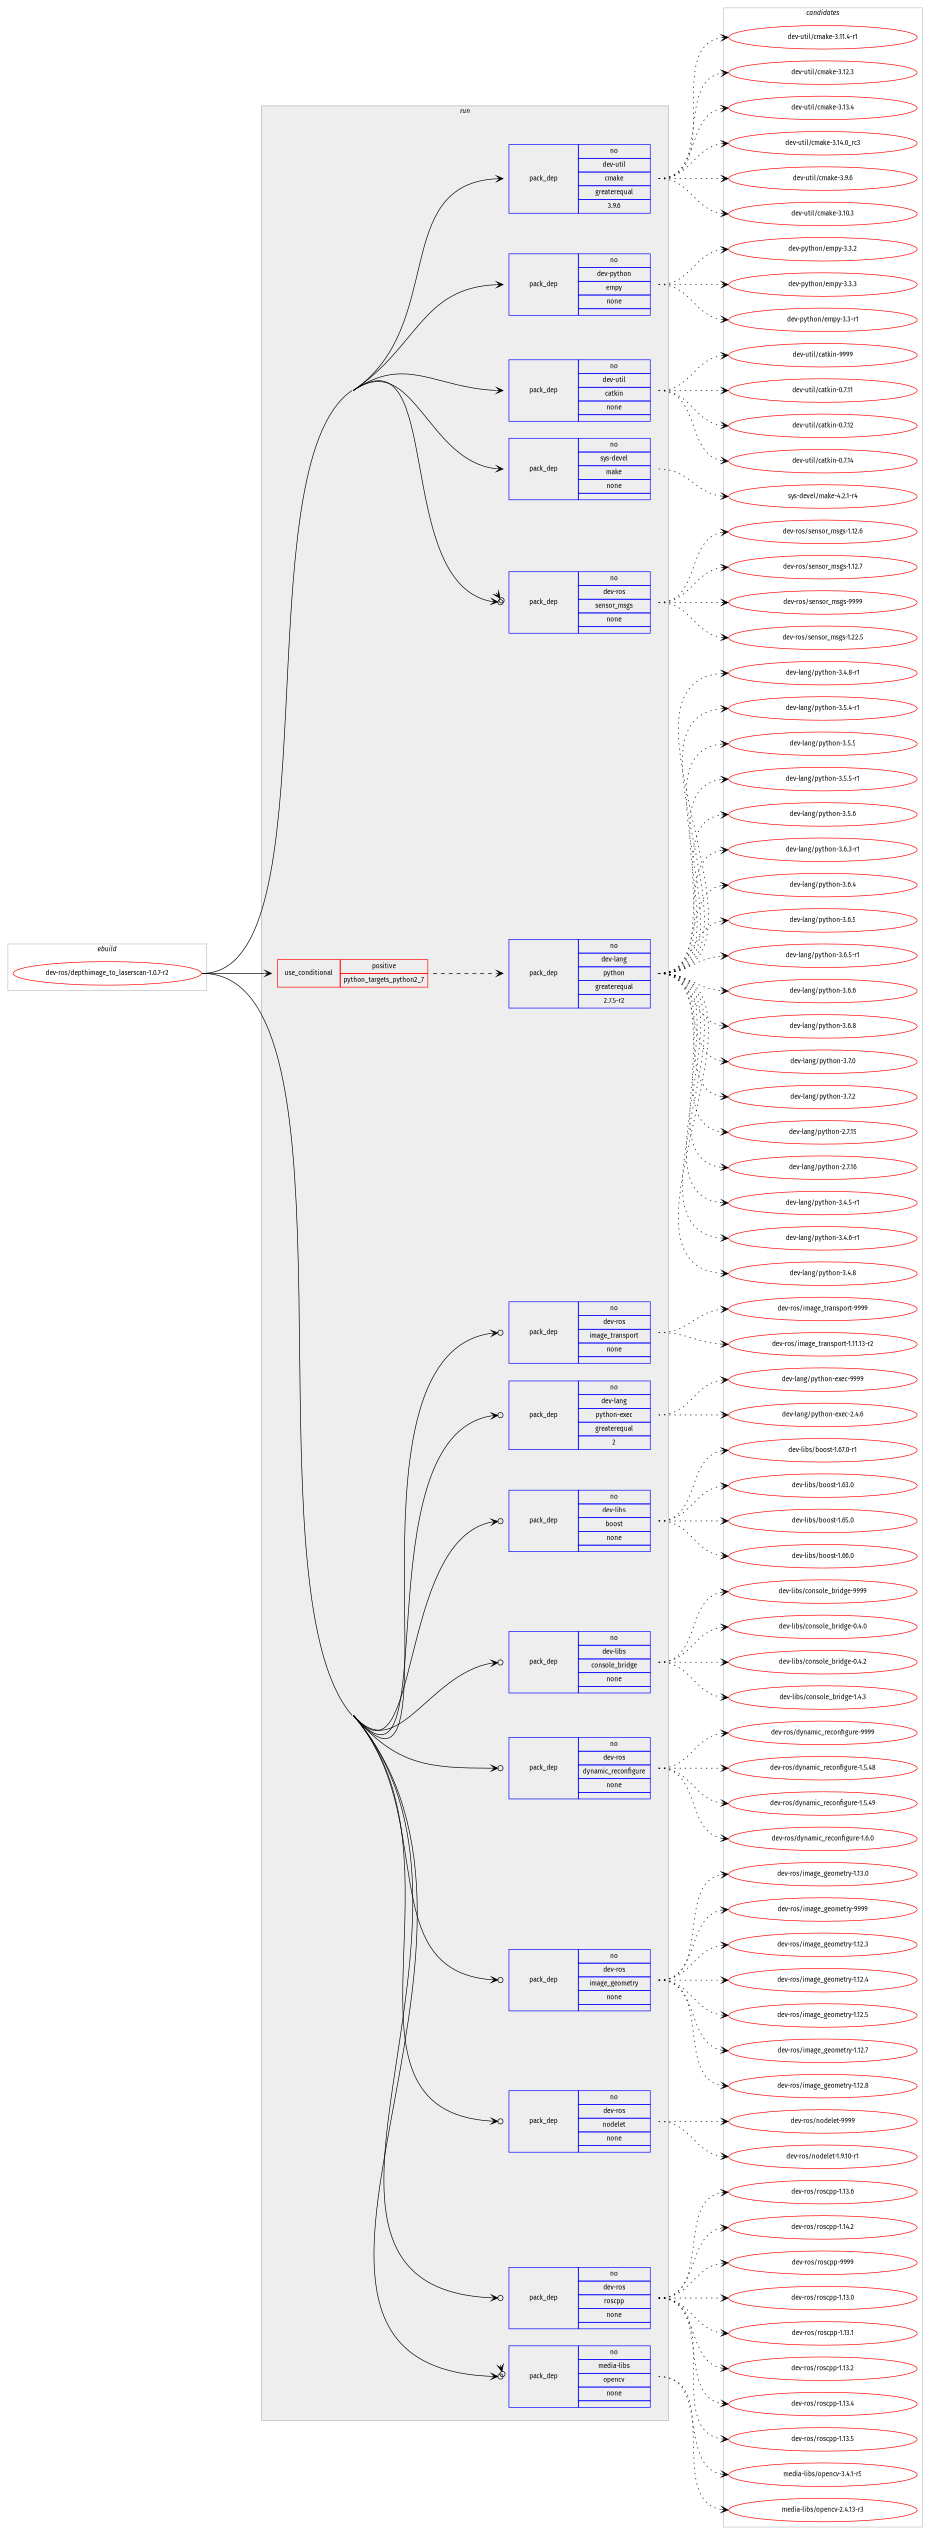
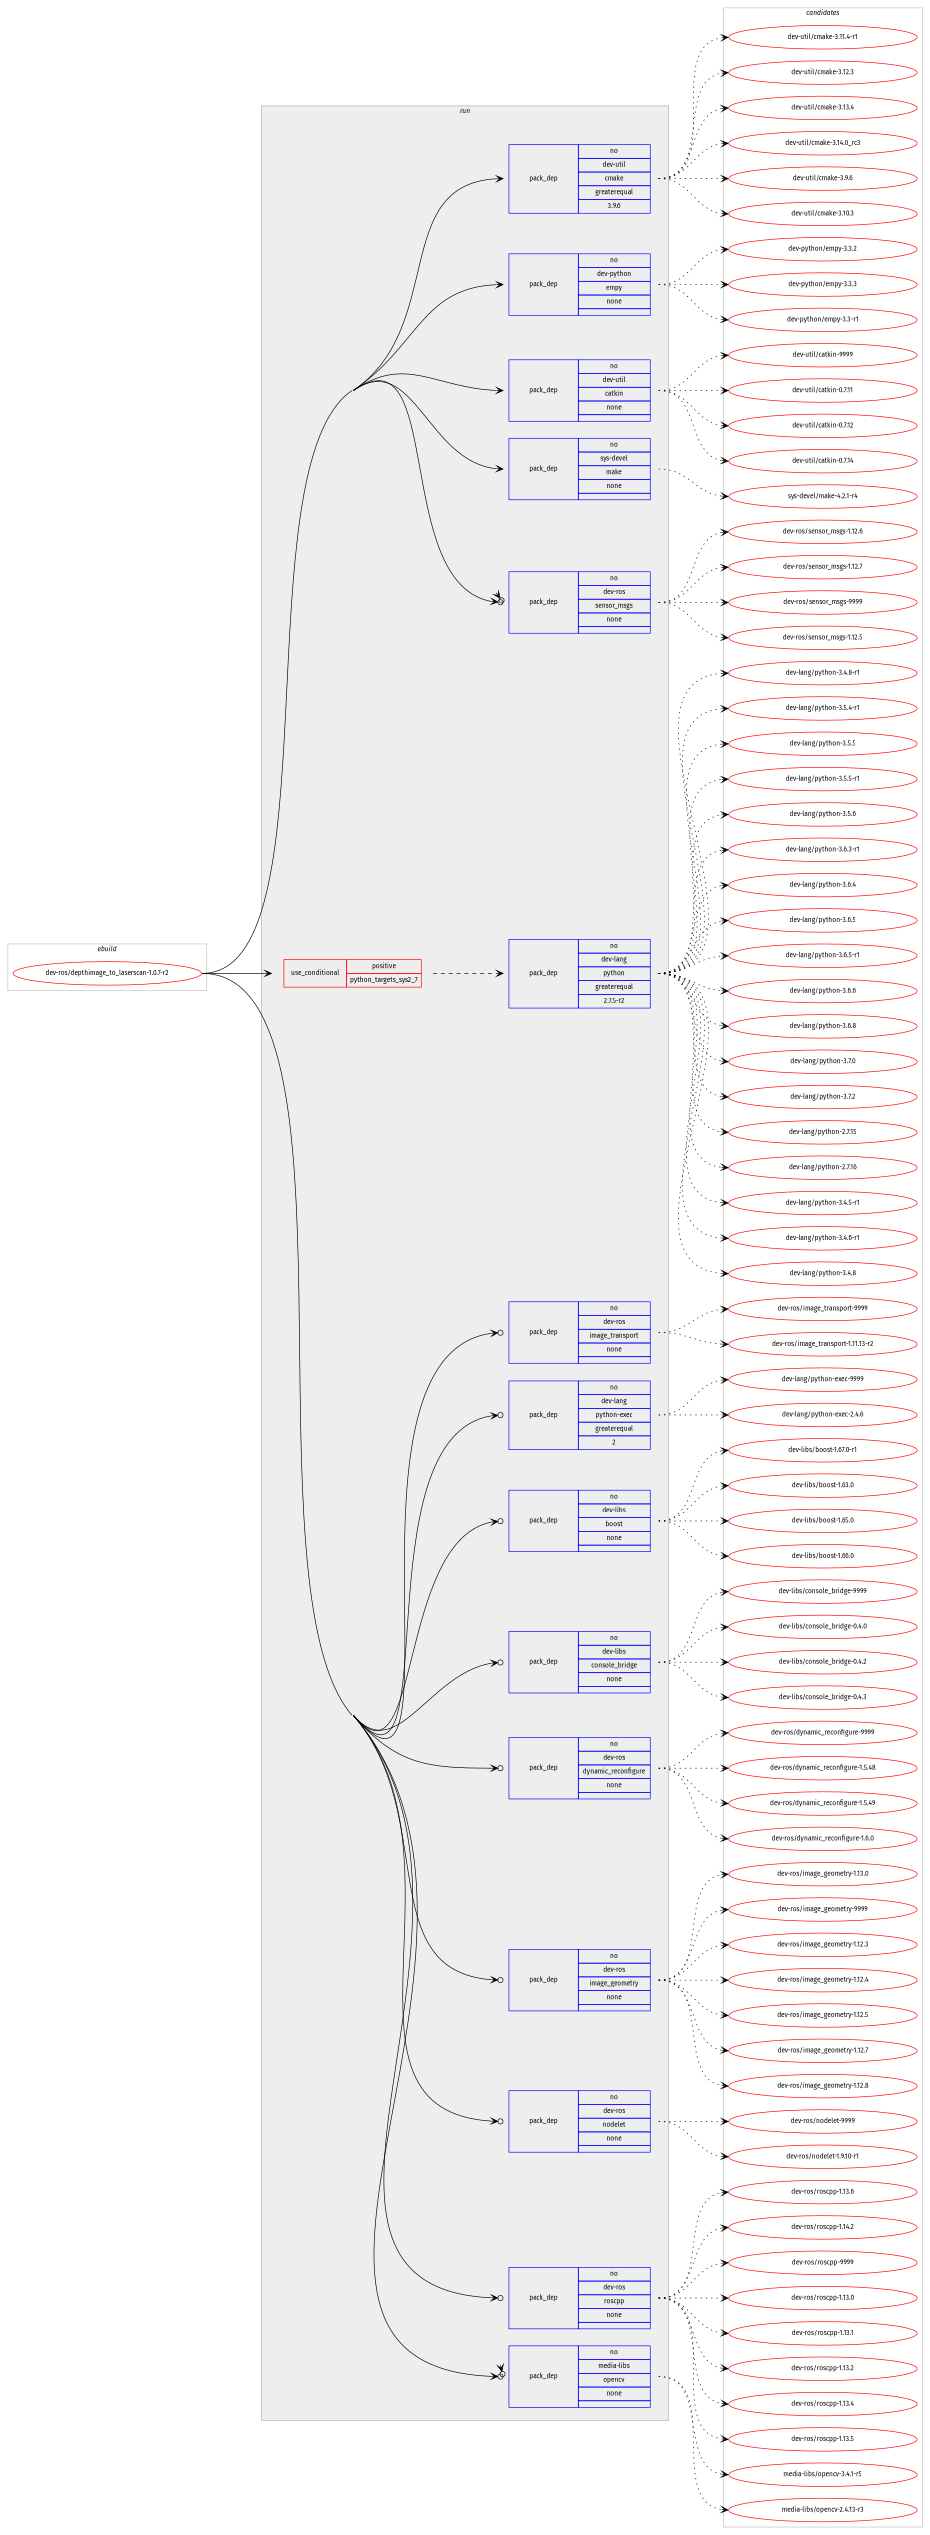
  digraph {
    compound=true
    concentrate=true
    fontname="Fira Sans"
    fontsize=10
    newrank=true
    rankdir=LR
    ranksep=1.5
    node [color=red fontname="Fira Sans" fontsize=10]
    edge [arrowhead=vee fontname="Fira Sans" headport=w style=dotted tailport=e weight=100]
    n1 [label="dev-ros/depthimage_to_laserscan-1.0.7-r2" width=4]
    n2 [color=blue label=<<TABLE BORDER="0" CELLBORDER="1" CELLSPACING="0" CELLPADDING="4" WIDTH="220"><TR><TD ROWSPAN="6" CELLPADDING="30">pack_dep</TD></TR><TR><TD WIDTH="110">no</TD></TR><TR><TD>dev-util</TD></TR><TR><TD>cmake</TD></TR><TR><TD>greaterequal</TD></TR><TR><TD>3.9.6</TD></TR></TABLE>> shape=none]
    n3 [color=blue label=<<TABLE BORDER="0" CELLBORDER="1" CELLSPACING="0" CELLPADDING="4" WIDTH="220"><TR><TD ROWSPAN="6" CELLPADDING="30">pack_dep</TD></TR><TR><TD WIDTH="110">no</TD></TR><TR><TD>dev-python</TD></TR><TR><TD>empy</TD></TR><TR><TD>none</TD></TR><TR><TD></TD></TR></TABLE>> shape=none]
    n4 [color=blue label=<<TABLE BORDER="0" CELLBORDER="1" CELLSPACING="0" CELLPADDING="4" WIDTH="220"><TR><TD ROWSPAN="6" CELLPADDING="30">pack_dep</TD></TR><TR><TD WIDTH="110">no</TD></TR><TR><TD>dev-util</TD></TR><TR><TD>catkin</TD></TR><TR><TD>none</TD></TR><TR><TD></TD></TR></TABLE>> shape=none]
    n5 [color=blue label=<<TABLE BORDER="0" CELLBORDER="1" CELLSPACING="0" CELLPADDING="4" WIDTH="220"><TR><TD ROWSPAN="6" CELLPADDING="30">pack_dep</TD></TR><TR><TD WIDTH="110">no</TD></TR><TR><TD>sys-devel</TD></TR><TR><TD>make</TD></TR><TR><TD>none</TD></TR><TR><TD></TD></TR></TABLE>> shape=none]
    n6 [color=blue label=<<TABLE BORDER="0" CELLBORDER="1" CELLSPACING="0" CELLPADDING="4" WIDTH="220"><TR><TD ROWSPAN="6" CELLPADDING="30">pack_dep</TD></TR><TR><TD WIDTH="110">no</TD></TR><TR><TD>dev-ros</TD></TR><TR><TD>sensor_msgs</TD></TR><TR><TD>none</TD></TR><TR><TD></TD></TR></TABLE>> shape=none]
    n7 [color=blue label=<<TABLE BORDER="0" CELLBORDER="1" CELLSPACING="0" CELLPADDING="4" WIDTH="220"><TR><TD ROWSPAN="6" CELLPADDING="30">pack_dep</TD></TR><TR><TD WIDTH="110">no</TD></TR><TR><TD>dev-lang</TD></TR><TR><TD>python</TD></TR><TR><TD>greaterequal</TD></TR><TR><TD>2.7.5-r2</TD></TR></TABLE>> shape=none]
-   n8 [label=<<TABLE BORDER="0" CELLBORDER="1" CELLSPACING="0" CELLPADDING="4"><TR><TD ROWSPAN="3" CELLPADDING="10">use_conditional</TD></TR><TR><TD>positive</TD></TR><TR><TD>python_targets_python2_7</TD></TR></TABLE>> shape=none]
+   n8 [label=<<TABLE BORDER="0" CELLBORDER="1" CELLSPACING="0" CELLPADDING="4"><TR><TD ROWSPAN="3" CELLPADDING="10">use_conditional</TD></TR><TR><TD>positive</TD></TR><TR><TD>python_targets_sys2_7</TD></TR></TABLE>> shape=none]
    n9 [color=blue label=<<TABLE BORDER="0" CELLBORDER="1" CELLSPACING="0" CELLPADDING="4" WIDTH="220"><TR><TD ROWSPAN="6" CELLPADDING="30">pack_dep</TD></TR><TR><TD WIDTH="110">no</TD></TR><TR><TD>dev-ros</TD></TR><TR><TD>image_transport</TD></TR><TR><TD>none</TD></TR><TR><TD></TD></TR></TABLE>> shape=none]
    n10 [color=blue label=<<TABLE BORDER="0" CELLBORDER="1" CELLSPACING="0" CELLPADDING="4" WIDTH="220"><TR><TD ROWSPAN="6" CELLPADDING="30">pack_dep</TD></TR><TR><TD WIDTH="110">no</TD></TR><TR><TD>dev-lang</TD></TR><TR><TD>python-exec</TD></TR><TR><TD>greaterequal</TD></TR><TR><TD>2</TD></TR></TABLE>> shape=none]
    n11 [color=blue label=<<TABLE BORDER="0" CELLBORDER="1" CELLSPACING="0" CELLPADDING="4" WIDTH="220"><TR><TD ROWSPAN="6" CELLPADDING="30">pack_dep</TD></TR><TR><TD WIDTH="110">no</TD></TR><TR><TD>dev-libs</TD></TR><TR><TD>boost</TD></TR><TR><TD>none</TD></TR><TR><TD></TD></TR></TABLE>> shape=none]
    n12 [color=blue label=<<TABLE BORDER="0" CELLBORDER="1" CELLSPACING="0" CELLPADDING="4" WIDTH="220"><TR><TD ROWSPAN="6" CELLPADDING="30">pack_dep</TD></TR><TR><TD WIDTH="110">no</TD></TR><TR><TD>dev-libs</TD></TR><TR><TD>console_bridge</TD></TR><TR><TD>none</TD></TR><TR><TD></TD></TR></TABLE>> shape=none]
    n13 [color=blue label=<<TABLE BORDER="0" CELLBORDER="1" CELLSPACING="0" CELLPADDING="4" WIDTH="220"><TR><TD ROWSPAN="6" CELLPADDING="30">pack_dep</TD></TR><TR><TD WIDTH="110">no</TD></TR><TR><TD>dev-ros</TD></TR><TR><TD>dynamic_reconfigure</TD></TR><TR><TD>none</TD></TR><TR><TD></TD></TR></TABLE>> shape=none]
    n14 [color=blue label=<<TABLE BORDER="0" CELLBORDER="1" CELLSPACING="0" CELLPADDING="4" WIDTH="220"><TR><TD ROWSPAN="6" CELLPADDING="30">pack_dep</TD></TR><TR><TD WIDTH="110">no</TD></TR><TR><TD>dev-ros</TD></TR><TR><TD>image_geometry</TD></TR><TR><TD>none</TD></TR><TR><TD></TD></TR></TABLE>> shape=none]
    n15 [color=blue label=<<TABLE BORDER="0" CELLBORDER="1" CELLSPACING="0" CELLPADDING="4" WIDTH="220"><TR><TD ROWSPAN="6" CELLPADDING="30">pack_dep</TD></TR><TR><TD WIDTH="110">no</TD></TR><TR><TD>dev-ros</TD></TR><TR><TD>nodelet</TD></TR><TR><TD>none</TD></TR><TR><TD></TD></TR></TABLE>> shape=none]
    n16 [color=blue label=<<TABLE BORDER="0" CELLBORDER="1" CELLSPACING="0" CELLPADDING="4" WIDTH="220"><TR><TD ROWSPAN="6" CELLPADDING="30">pack_dep</TD></TR><TR><TD WIDTH="110">no</TD></TR><TR><TD>dev-ros</TD></TR><TR><TD>roscpp</TD></TR><TR><TD>none</TD></TR><TR><TD></TD></TR></TABLE>> shape=none]
    n17 [color=blue label=<<TABLE BORDER="0" CELLBORDER="1" CELLSPACING="0" CELLPADDING="4" WIDTH="220"><TR><TD ROWSPAN="6" CELLPADDING="30">pack_dep</TD></TR><TR><TD WIDTH="110">no</TD></TR><TR><TD>media-libs</TD></TR><TR><TD>opencv</TD></TR><TR><TD>none</TD></TR><TR><TD></TD></TR></TABLE>> shape=none]
    n18 [label="dev-python/empy-3.3-r1" width=4]
    n19 [label="dev-python/empy-3.3.2" width=4]
    n20 [label="dev-python/empy-3.3.3" width=4]
    n21 [label="dev-util/catkin-0.7.11" width=4]
    n22 [label="dev-util/catkin-0.7.12" width=4]
    n23 [label="dev-util/catkin-0.7.14" width=4]
    n24 [label="dev-util/catkin-9999" width=4]
    n25 [label="dev-util/cmake-3.10.3" width=4]
    n26 [label="dev-util/cmake-3.11.4-r1" width=4]
    n27 [label="dev-util/cmake-3.12.3" width=4]
    n28 [label="dev-util/cmake-3.13.4" width=4]
    n29 [label="dev-util/cmake-3.14.0_rc3" width=4]
    n30 [label="dev-util/cmake-3.9.6" width=4]
    n31 [label="sys-devel/make-4.2.1-r4" width=4]
    n32 [label="dev-lang/python-2.7.15" width=4]
    n33 [label="dev-lang/python-2.7.16" width=4]
    n34 [label="dev-lang/python-3.4.5-r1" width=4]
    n35 [label="dev-lang/python-3.4.6-r1" width=4]
    n36 [label="dev-lang/python-3.4.8" width=4]
    n37 [label="dev-lang/python-3.4.8-r1" width=4]
    n38 [label="dev-lang/python-3.5.4-r1" width=4]
    n39 [label="dev-lang/python-3.5.5" width=4]
    n40 [label="dev-lang/python-3.5.5-r1" width=4]
    n41 [label="dev-lang/python-3.5.6" width=4]
    n42 [label="dev-lang/python-3.6.3-r1" width=4]
    n43 [label="dev-lang/python-3.6.4" width=4]
    n44 [label="dev-lang/python-3.6.5" width=4]
    n45 [label="dev-lang/python-3.6.5-r1" width=4]
    n46 [label="dev-lang/python-3.6.6" width=4]
    n47 [label="dev-lang/python-3.6.8" width=4]
    n48 [label="dev-lang/python-3.7.0" width=4]
    n49 [label="dev-lang/python-3.7.2" width=4]
    n50 [label="dev-lang/python-exec-2.4.6" width=4]
    n51 [label="dev-lang/python-exec-9999" width=4]
    n52 [label="dev-libs/boost-1.63.0" width=4]
    n53 [label="dev-libs/boost-1.65.0" width=4]
    n54 [label="dev-libs/boost-1.66.0" width=4]
    n55 [label="dev-libs/boost-1.67.0-r1" width=4]
    n56 [label="dev-libs/console_bridge-0.4.0" width=4]
    n57 [label="dev-libs/console_bridge-0.4.2" width=4]
-   n58 [label="dev-libs/console_bridge-1.4.3" width=4]
+   n58 [label="dev-libs/console_bridge-0.4.3" width=4]
    n59 [label="dev-libs/console_bridge-9999" width=4]
    n60 [label="dev-ros/dynamic_reconfigure-1.5.48" width=4]
    n61 [label="dev-ros/dynamic_reconfigure-1.5.49" width=4]
    n62 [label="dev-ros/dynamic_reconfigure-1.6.0" width=4]
    n63 [label="dev-ros/dynamic_reconfigure-9999" width=4]
    n64 [label="dev-ros/image_geometry-1.12.3" width=4]
    n65 [label="dev-ros/image_geometry-1.12.4" width=4]
    n66 [label="dev-ros/image_geometry-1.12.5" width=4]
    n67 [label="dev-ros/image_geometry-1.12.7" width=4]
    n68 [label="dev-ros/image_geometry-1.12.8" width=4]
    n69 [label="dev-ros/image_geometry-1.13.0" width=4]
    n70 [label="dev-ros/image_geometry-9999" width=4]
    n71 [label="dev-ros/image_transport-1.11.13-r2" width=4]
    n72 [label="dev-ros/image_transport-9999" width=4]
    n73 [label="dev-ros/nodelet-1.9.10-r1" width=4]
    n74 [label="dev-ros/nodelet-9999" width=4]
    n75 [label="dev-ros/roscpp-1.13.0" width=4]
    n76 [label="dev-ros/roscpp-1.13.1" width=4]
    n77 [label="dev-ros/roscpp-1.13.2" width=4]
    n78 [label="dev-ros/roscpp-1.13.4" width=4]
    n79 [label="dev-ros/roscpp-1.13.5" width=4]
    n80 [label="dev-ros/roscpp-1.13.6" width=4]
    n81 [label="dev-ros/roscpp-1.14.2" width=4]
    n82 [label="dev-ros/roscpp-9999" width=4]
-   n83 [label="dev-ros/sensor_msgs-1.22.5" width=4]
+   n83 [label="dev-ros/sensor_msgs-1.12.5" width=4]
    n84 [label="dev-ros/sensor_msgs-1.12.6" width=4]
    n85 [label="dev-ros/sensor_msgs-1.12.7" width=4]
    n86 [label="dev-ros/sensor_msgs-9999" width=4]
    n87 [label="media-libs/opencv-2.4.13-r3" width=4]
    n88 [label="media-libs/opencv-3.4.1-r5" width=4]
    subgraph cluster_1 {
      color=gray
      label=<<i>ebuild</i>>
      rank=same
      n1
    }
    subgraph cluster_2 {
      color=gray
      label=<<i>dependencies</i>>
      subgraph cluster_3 {
        color=gray
        fillcolor="#eeeeee"
        label=<<i>compile</i>>
        style=filled
        subgraph sub_4 {
          color=gray
          fillcolor="#eeeeee"
          label=<<i>compile</i>>
          style=filled
          n2
        }
        subgraph sub_5 {
          color=gray
          fillcolor="#eeeeee"
          label=<<i>compile</i>>
          style=filled
          n3
        }
        subgraph sub_6 {
          color=gray
          fillcolor="#eeeeee"
          label=<<i>compile</i>>
          style=filled
          n4
        }
        subgraph sub_7 {
          color=gray
          fillcolor="#eeeeee"
          label=<<i>compile</i>>
          style=filled
          n5
        }
      }
      subgraph cluster_8 {
        color=gray
        fillcolor="#eeeeee"
        label=<<i>compile and run</i>>
        style=filled
        subgraph sub_9 {
          color=gray
          fillcolor="#eeeeee"
          label=<<i>compile and run</i>>
          style=filled
          n6
        }
        subgraph sub_10 {
          color=gray
          fillcolor="#eeeeee"
          label=<<i>compile and run</i>>
          style=filled
          n8
          subgraph sub_11 {
            color=gray
            fillcolor="#eeeeee"
            label=<<i>compile and run</i>>
            style=filled
            n7
          }
        }
        subgraph sub_12 {
          color=gray
          fillcolor="#eeeeee"
          label=<<i>compile and run</i>>
          style=filled
          n9
        }
        subgraph sub_13 {
          color=gray
          fillcolor="#eeeeee"
          label=<<i>compile and run</i>>
          style=filled
          n10
        }
        subgraph sub_14 {
          color=gray
          fillcolor="#eeeeee"
          label=<<i>compile and run</i>>
          style=filled
          n11
        }
        subgraph sub_15 {
          color=gray
          fillcolor="#eeeeee"
          label=<<i>compile and run</i>>
          style=filled
          n12
        }
        subgraph sub_16 {
          color=gray
          fillcolor="#eeeeee"
          label=<<i>compile and run</i>>
          style=filled
          n13
        }
        subgraph sub_17 {
          color=gray
          fillcolor="#eeeeee"
          label=<<i>compile and run</i>>
          style=filled
          n14
        }
        subgraph sub_18 {
          color=gray
          fillcolor="#eeeeee"
          label=<<i>compile and run</i>>
          style=filled
          n15
        }
        subgraph sub_19 {
          color=gray
          fillcolor="#eeeeee"
          label=<<i>compile and run</i>>
          style=filled
          n16
        }
        subgraph sub_20 {
          color=gray
          fillcolor="#eeeeee"
          label=<<i>compile and run</i>>
          style=filled
          n17
        }
      }
      subgraph cluster_21 {
        color=gray
        fillcolor="#eeeeee"
        label=<<i>run</i>>
        style=filled
      }
    }
    subgraph cluster_22 {
      color=gray
      label=<<i>candidates</i>>
      rank=same
      subgraph sub_23 {
        color=black
        label=<<i>candidates</i>>
        nodesep=1
        rank=same
        n18
        n19
        n20
      }
      subgraph sub_24 {
        color=black
        label=<<i>candidates</i>>
        nodesep=1
        rank=same
        n21
        n22
        n23
        n24
      }
      subgraph sub_25 {
        color=black
        label=<<i>candidates</i>>
        nodesep=1
        rank=same
        n25
        n26
        n27
        n28
        n29
        n30
      }
      subgraph sub_26 {
        color=black
        label=<<i>candidates</i>>
        nodesep=1
        rank=same
        n31
      }
      subgraph sub_27 {
        color=black
        label=<<i>candidates</i>>
        nodesep=1
        rank=same
        n32
        n33
        n34
        n35
        n36
        n37
        n38
        n39
        n40
        n41
        n42
        n43
        n44
        n45
        n46
        n47
        n48
        n49
      }
      subgraph sub_28 {
        color=black
        label=<<i>candidates</i>>
        nodesep=1
        rank=same
        n50
        n51
      }
      subgraph sub_29 {
        color=black
        label=<<i>candidates</i>>
        nodesep=1
        rank=same
        n52
        n53
        n54
        n55
      }
      subgraph sub_30 {
        color=black
        label=<<i>candidates</i>>
        nodesep=1
        rank=same
        n56
        n57
        n58
        n59
      }
      subgraph sub_31 {
        color=black
        label=<<i>candidates</i>>
        nodesep=1
        rank=same
        n60
        n61
        n62
        n63
      }
      subgraph sub_32 {
        color=black
        label=<<i>candidates</i>>
        nodesep=1
        rank=same
        n64
        n65
        n66
        n67
        n68
        n69
        n70
      }
      subgraph sub_33 {
        color=black
        label=<<i>candidates</i>>
        nodesep=1
        rank=same
        n71
        n72
      }
      subgraph sub_34 {
        color=black
        label=<<i>candidates</i>>
        nodesep=1
        rank=same
        n73
        n74
      }
      subgraph sub_35 {
        color=black
        label=<<i>candidates</i>>
        nodesep=1
        rank=same
        n75
        n76
        n77
        n78
        n79
        n80
        n81
        n82
      }
      subgraph sub_36 {
        color=black
        label=<<i>candidates</i>>
        nodesep=1
        rank=same
        n83
        n84
        n85
        n86
      }
      subgraph sub_37 {
        color=black
        label=<<i>candidates</i>>
        nodesep=1
        rank=same
        n87
        n88
      }
    }
    n1 -> n2 [style=solid weight=20]
    n1 -> n3 [style=solid weight=20]
    n1 -> n4 [style=solid weight=20]
    n1 -> n5 [style=solid weight=20]
    n1 -> n6 [arrowhead=odotvee style=solid weight=20]
    n1 -> n8 [style=solid weight=20]
    n1 -> n9 [arrowhead=odotvee style=solid weight=20]
    n1 -> n10 [arrowhead=odotvee style=solid weight=20]
    n1 -> n11 [arrowhead=odotvee style=solid weight=20]
    n1 -> n12 [arrowhead=odotvee style=solid weight=20]
    n1 -> n13 [arrowhead=odotvee style=solid weight=20]
    n1 -> n14 [arrowhead=odotvee style=solid weight=20]
    n1 -> n15 [arrowhead=odotvee style=solid weight=20]
    n1 -> n16 [arrowhead=odotvee style=solid weight=20]
    n1 -> n17 [arrowhead=odotvee style=solid weight=20]
    n2 -> n25
    n2 -> n26
    n2 -> n27
    n2 -> n28
    n2 -> n29
    n2 -> n30
    n3 -> n18
    n3 -> n19
    n3 -> n20
    n4 -> n21
    n4 -> n22
    n4 -> n23
    n4 -> n24
    n5 -> n31
    n6 -> n83
    n6 -> n84
    n6 -> n85
    n6 -> n86
    n7 -> n32
    n7 -> n33
    n7 -> n34
    n7 -> n35
    n7 -> n36
    n7 -> n37
    n7 -> n38
    n7 -> n39
    n7 -> n40
    n7 -> n41
    n7 -> n42
    n7 -> n43
    n7 -> n44
    n7 -> n45
    n7 -> n46
    n7 -> n47
    n7 -> n48
    n7 -> n49
    n8 -> n7 [style=dashed weight=20]
    n9 -> n71
    n9 -> n72
    n10 -> n50
    n10 -> n51
    n11 -> n52
    n11 -> n53
    n11 -> n54
    n11 -> n55
    n12 -> n56
    n12 -> n57
    n12 -> n58
    n12 -> n59
    n13 -> n60
    n13 -> n61
    n13 -> n62
    n13 -> n63
    n14 -> n64
    n14 -> n65
    n14 -> n66
    n14 -> n67
    n14 -> n68
    n14 -> n69
    n14 -> n70
    n15 -> n73
    n15 -> n74
    n16 -> n75
    n16 -> n76
    n16 -> n77
    n16 -> n78
    n16 -> n79
    n16 -> n80
    n16 -> n81
    n16 -> n82
    n17 -> n87
    n17 -> n88
  }
